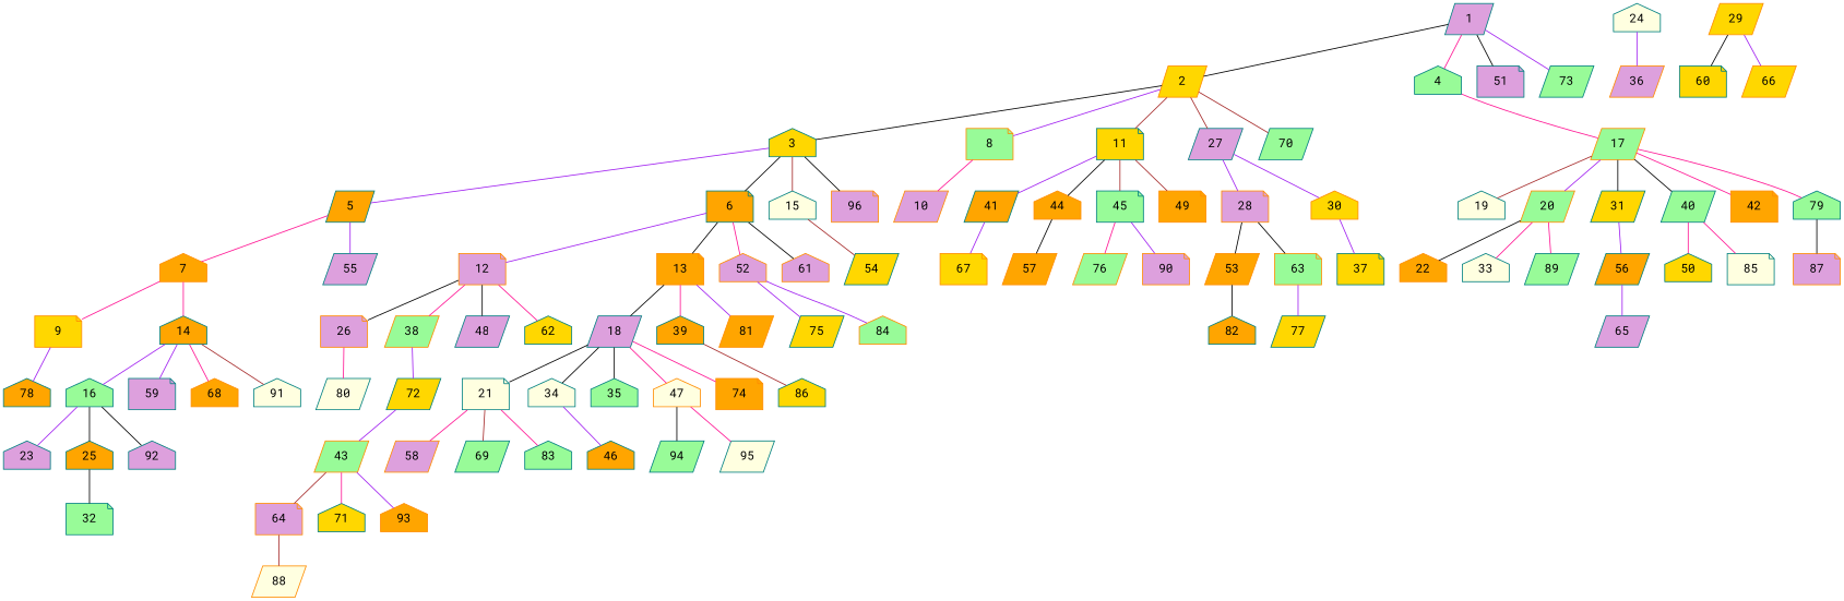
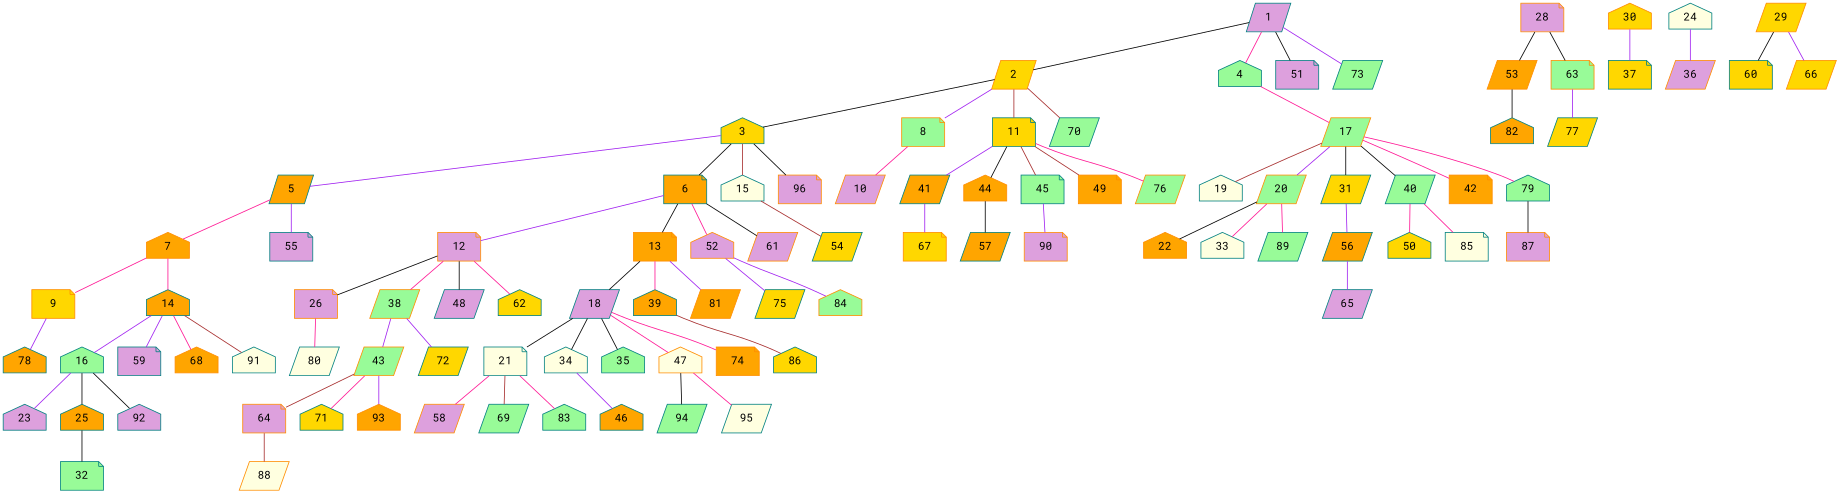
  graph {
    fontname="Roboto Mono"
    node [color=teal fillcolor=plum fontname="Roboto Mono" shape=parallelogram style=filled]
    edge [color=purple fontname="Roboto Mono"]
    1
    2 [color=darkorange fillcolor=gold]
    4 [fillcolor=palegreen shape=house]
    51 [shape=note]
    73 [fillcolor=palegreen]
    3 [fillcolor=gold shape=house]
    8 [color=darkorange fillcolor=palegreen shape=note]
    11 [fillcolor=gold shape=note]
-   27
    70 [fillcolor=palegreen]
    17 [color=darkorange fillcolor=palegreen]
    5 [fillcolor=orange]
    6 [fillcolor=orange shape=note]
    15 [fillcolor=lightyellow shape=house]
    96 [color=darkorange shape=note]
    10 [color=darkorange]
    41 [fillcolor=orange]
    44 [color=darkorange fillcolor=orange shape=house]
    45 [fillcolor=palegreen shape=note]
    49 [color=darkorange fillcolor=orange shape=note]
    28 [color=darkorange shape=note]
    30 [color=darkorange fillcolor=gold shape=house]
    7 [color=darkorange fillcolor=orange shape=house]
-   55
+   55 [shape=note]
    12 [color=darkorange shape=note]
    13 [color=darkorange fillcolor=orange shape=note]
    52 [color=darkorange shape=house]
-   61 [color=darkorange shape=house]
+   61 [color=darkorange]
    54 [fillcolor=gold]
    19 [fillcolor=lightyellow shape=house]
    20 [color=darkorange fillcolor=palegreen]
    31 [fillcolor=gold]
    40 [fillcolor=palegreen]
    42 [color=darkorange fillcolor=orange shape=note]
    79 [fillcolor=palegreen shape=house]
    24 [fillcolor=lightyellow shape=house]
    36 [color=darkorange]
    9 [color=darkorange fillcolor=gold shape=note]
    14 [fillcolor=orange shape=house]
    26 [color=darkorange shape=note]
    38 [color=darkorange fillcolor=palegreen]
    48
    62 [fillcolor=gold shape=house]
    18
    39 [fillcolor=orange shape=house]
    81 [color=darkorange fillcolor=orange]
    75 [fillcolor=gold]
    84 [color=darkorange fillcolor=palegreen shape=house]
    78 [fillcolor=orange shape=house]
    16 [fillcolor=palegreen shape=house]
    59 [shape=note]
    68 [color=darkorange fillcolor=orange shape=house]
    91 [fillcolor=lightyellow shape=house]
    67 [color=darkorange fillcolor=gold shape=note]
-   57 [color=darkorange fillcolor=orange]
+   57 [fillcolor=orange]
    76 [color=darkorange fillcolor=palegreen]
    90 [color=darkorange shape=note]
    80 [fillcolor=lightyellow]
    43 [color=darkorange fillcolor=palegreen]
    72 [fillcolor=gold]
    21 [fillcolor=lightyellow shape=note]
    34 [fillcolor=lightyellow shape=house]
    35 [fillcolor=palegreen shape=house]
    47 [color=darkorange fillcolor=lightyellow shape=house]
    74 [color=darkorange fillcolor=orange shape=note]
    86 [fillcolor=gold shape=house]
    23 [shape=house]
    25 [fillcolor=orange shape=house]
    92 [shape=house]
    32 [fillcolor=palegreen shape=note]
    22 [color=darkorange fillcolor=orange shape=house]
    33 [fillcolor=lightyellow shape=house]
    89 [fillcolor=palegreen]
    56 [fillcolor=orange]
    50 [fillcolor=gold shape=house]
    85 [fillcolor=lightyellow shape=note]
    87 [color=darkorange shape=note]
    58 [color=darkorange]
    69 [fillcolor=palegreen]
    83 [fillcolor=palegreen shape=house]
    46 [fillcolor=orange shape=house]
    94 [fillcolor=palegreen]
    95 [fillcolor=lightyellow]
    29 [color=darkorange fillcolor=gold]
    60 [fillcolor=gold shape=note]
    66 [color=darkorange fillcolor=gold]
    53 [color=darkorange fillcolor=orange]
    63 [color=darkorange fillcolor=palegreen shape=note]
    37 [fillcolor=gold shape=note]
    82 [fillcolor=orange shape=house]
    77 [fillcolor=gold]
    65
    64 [color=darkorange shape=note]
    71 [fillcolor=gold shape=house]
    93 [color=darkorange fillcolor=orange shape=house]
    88 [color=darkorange fillcolor=lightyellow]
    1 -- 2 [color=black]
    1 -- 4 [color=deeppink]
    1 -- 51 [color=black]
    1 -- 73
    2 -- 3 [color=black]
    2 -- 8
    2 -- 11 [color=brown]
-   2 -- 27 [color=brown]
    2 -- 70 [color=brown]
    4 -- 17 [color=deeppink]
    3 -- 5
    3 -- 6 [color=black]
    3 -- 15 [color=brown]
    3 -- 96 [color=black]
    8 -- 10 [color=deeppink]
    11 -- 41
    11 -- 44 [color=black]
    11 -- 45 [color=brown]
    11 -- 49 [color=brown]
-   27 -- 28
-   27 -- 30
    17 -- 19 [color=brown]
    17 -- 20
    17 -- 31 [color=black]
    17 -- 40 [color=black]
    17 -- 42 [color=deeppink]
    17 -- 79 [color=deeppink]
    5 -- 7 [color=deeppink]
    5 -- 55
    6 -- 12
    6 -- 13 [color=black]
    6 -- 52 [color=deeppink]
    6 -- 61 [color=black]
    15 -- 54 [color=brown]
    41 -- 67
    44 -- 57 [color=black]
-   45 -- 76 [color=deeppink]
+   11 -- 76 [color=deeppink]
    45 -- 90
    28 -- 53 [color=black]
    28 -- 63 [color=black]
    30 -- 37
    7 -- 9 [color=deeppink]
    7 -- 14 [color=deeppink]
    12 -- 26 [color=black]
    12 -- 38 [color=deeppink]
    12 -- 48 [color=black]
    12 -- 62 [color=deeppink]
    13 -- 18 [color=black]
    13 -- 39 [color=deeppink]
    13 -- 81
    52 -- 75
    52 -- 84
    20 -- 22 [color=black]
    20 -- 33 [color=deeppink]
    20 -- 89 [color=deeppink]
    31 -- 56
    40 -- 50 [color=deeppink]
    40 -- 85 [color=deeppink]
    79 -- 87 [color=black]
    24 -- 36
    9 -- 78
    14 -- 16
    14 -- 59
    14 -- 68 [color=deeppink]
    14 -- 91 [color=brown]
    26 -- 80 [color=deeppink]
-   72 -- 43
+   38 -- 43
    38 -- 72
    18 -- 21 [color=black]
    18 -- 34 [color=black]
    18 -- 35 [color=black]
    18 -- 47 [color=deeppink]
    18 -- 74 [color=deeppink]
    39 -- 86 [color=brown]
    16 -- 23
    16 -- 25 [color=black]
    16 -- 92 [color=black]
    43 -- 64 [color=brown]
    43 -- 71 [color=deeppink]
    43 -- 93
    21 -- 58 [color=deeppink]
    21 -- 69 [color=brown]
    21 -- 83 [color=deeppink]
    34 -- 46
    47 -- 94 [color=black]
    47 -- 95 [color=deeppink]
    25 -- 32 [color=black]
    56 -- 65
    29 -- 60 [color=black]
    29 -- 66
    53 -- 82 [color=black]
    63 -- 77
    64 -- 88 [color=brown]
  }
